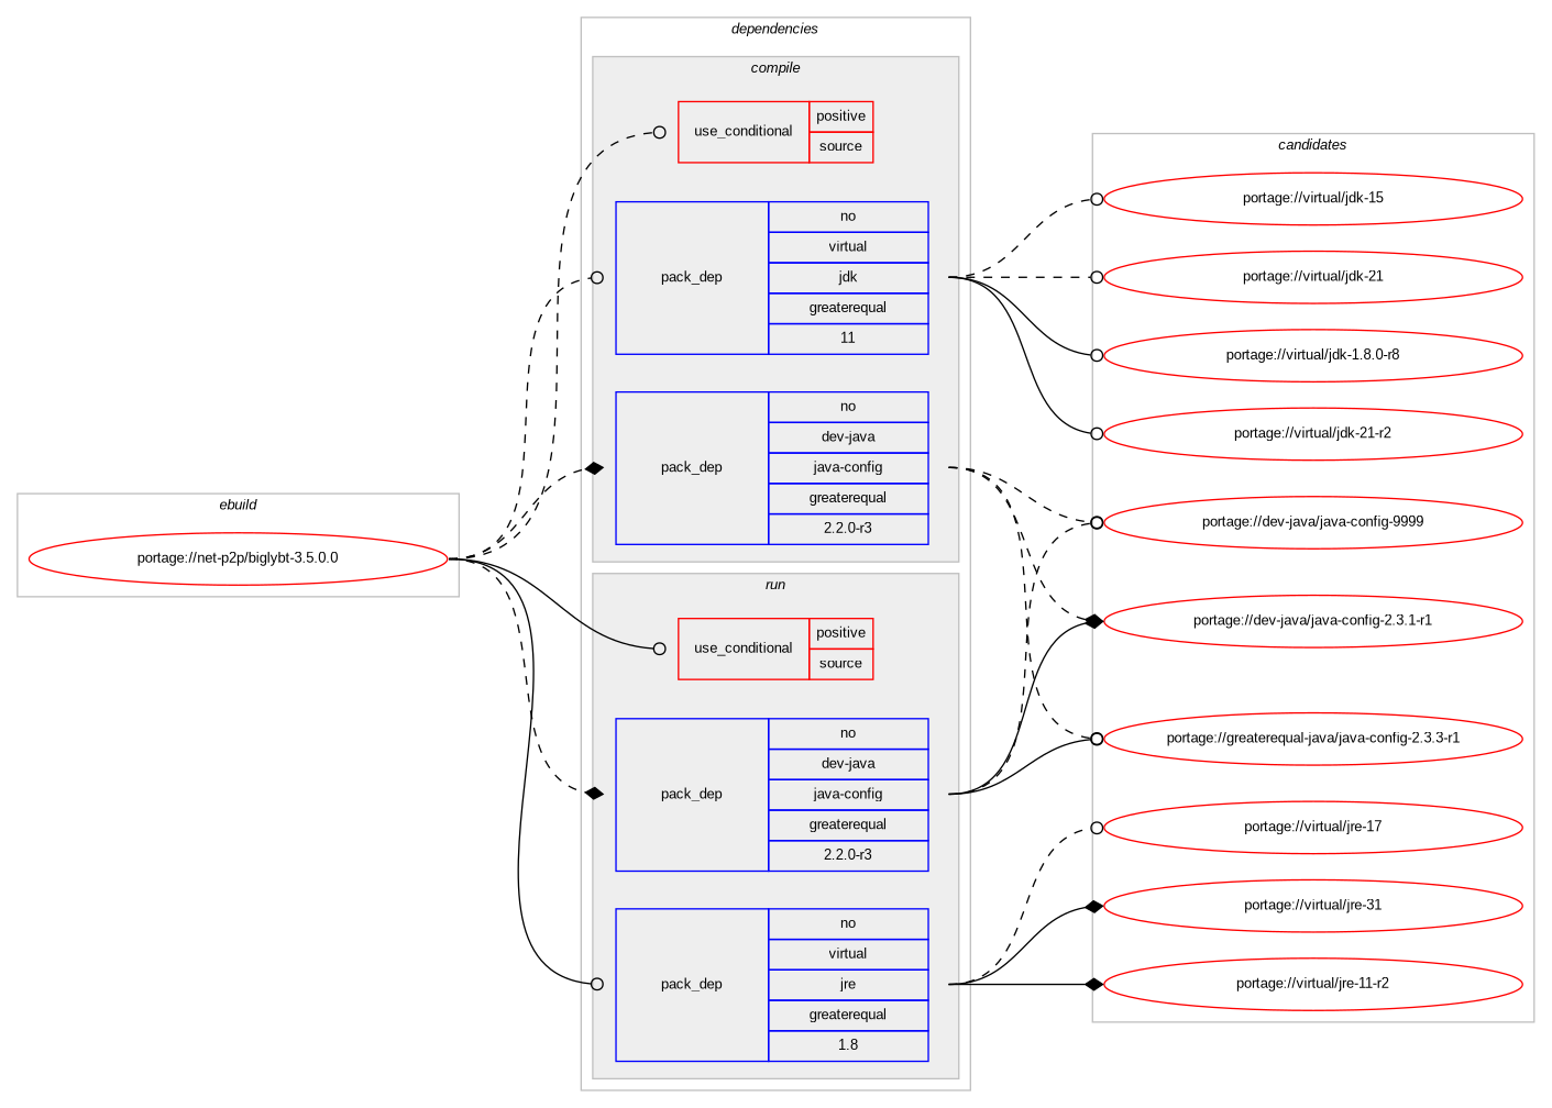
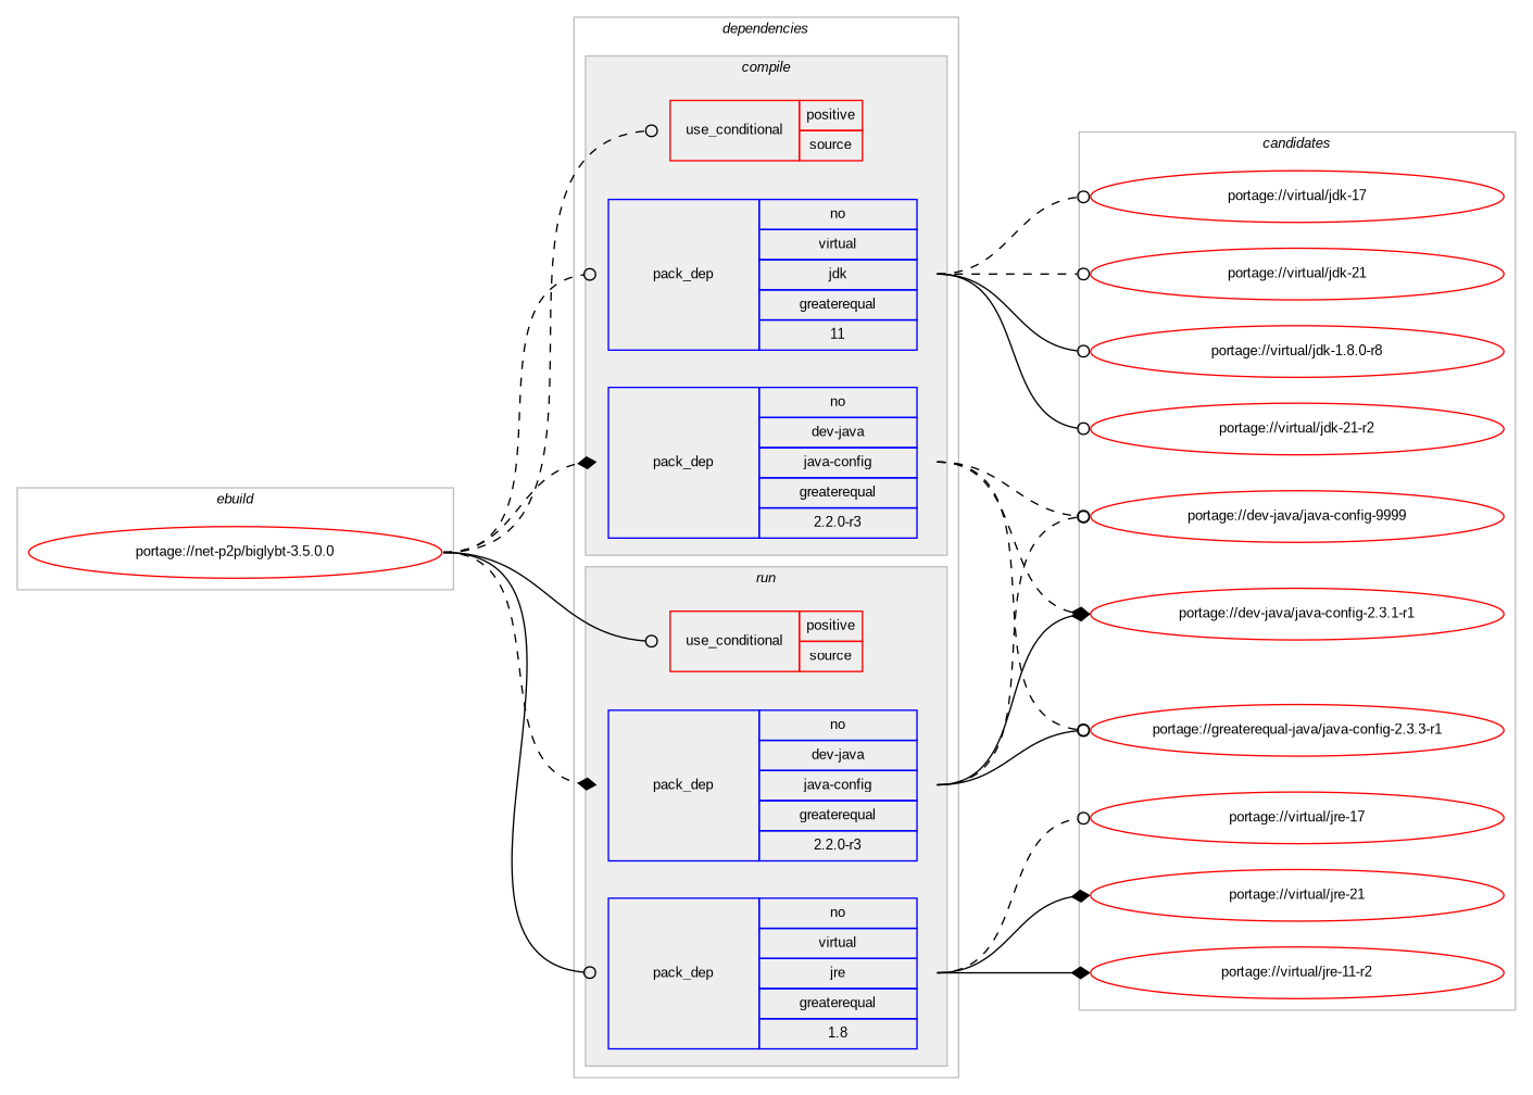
  digraph {
    compound=true
    concentrate=true
    fontname="Liberation Sans"
    fontsize=10
    newrank=true
    rankdir=LR
    ranksep=1.5
    node [color=red fontname="Liberation Sans" fontsize=10]
    edge [arrowhead=odot fontname="Liberation Sans" headport=w style=dashed tailport=e weight=100]
    n1 [label="portage://net-p2p/biglybt-3.5.0.0" width=4]
    n2 [label=<<TABLE BORDER="0" CELLBORDER="1" CELLSPACING="0" CELLPADDING="4"><TR><TD ROWSPAN="3" CELLPADDING="10">use_conditional</TD></TR><TR><TD>positive</TD></TR><TR><TD>source</TD></TR></TABLE>> shape=none]
    n3 [color=blue label=<<TABLE BORDER="0" CELLBORDER="1" CELLSPACING="0" CELLPADDING="4" WIDTH="220"><TR><TD ROWSPAN="6" CELLPADDING="30">pack_dep</TD></TR><TR><TD WIDTH="110">no</TD></TR><TR><TD>dev-java</TD></TR><TR><TD>java-config</TD></TR><TR><TD>greaterequal</TD></TR><TR><TD>2.2.0-r3</TD></TR></TABLE>> shape=none]
    n4 [color=blue label=<<TABLE BORDER="0" CELLBORDER="1" CELLSPACING="0" CELLPADDING="4" WIDTH="220"><TR><TD ROWSPAN="6" CELLPADDING="30">pack_dep</TD></TR><TR><TD WIDTH="110">no</TD></TR><TR><TD>virtual</TD></TR><TR><TD>jdk</TD></TR><TR><TD>greaterequal</TD></TR><TR><TD>11</TD></TR></TABLE>> shape=none]
    n5 [label=<<TABLE BORDER="0" CELLBORDER="1" CELLSPACING="0" CELLPADDING="4"><TR><TD ROWSPAN="3" CELLPADDING="10">use_conditional</TD></TR><TR><TD>positive</TD></TR><TR><TD>source</TD></TR></TABLE>> shape=none]
    n6 [color=blue label=<<TABLE BORDER="0" CELLBORDER="1" CELLSPACING="0" CELLPADDING="4" WIDTH="220"><TR><TD ROWSPAN="6" CELLPADDING="30">pack_dep</TD></TR><TR><TD WIDTH="110">no</TD></TR><TR><TD>dev-java</TD></TR><TR><TD>java-config</TD></TR><TR><TD>greaterequal</TD></TR><TR><TD>2.2.0-r3</TD></TR></TABLE>> shape=none]
    n7 [color=blue label=<<TABLE BORDER="0" CELLBORDER="1" CELLSPACING="0" CELLPADDING="4" WIDTH="220"><TR><TD ROWSPAN="6" CELLPADDING="30">pack_dep</TD></TR><TR><TD WIDTH="110">no</TD></TR><TR><TD>virtual</TD></TR><TR><TD>jre</TD></TR><TR><TD>greaterequal</TD></TR><TR><TD>1.8</TD></TR></TABLE>> shape=none]
    n8 [label="portage://dev-java/java-config-2.3.1-r1" width=4]
    n9 [label="portage://greaterequal-java/java-config-2.3.3-r1" width=4]
    n10 [label="portage://dev-java/java-config-9999" width=4]
    n11 [label="portage://virtual/jdk-1.8.0-r8" width=4]
    n12 [label="portage://virtual/jdk-21-r2" width=4]
-   n13 [label="portage://virtual/jdk-15" width=4]
+   n13 [label="portage://virtual/jdk-17" width=4]
    n14 [label="portage://virtual/jdk-21" width=4]
    n15 [label="portage://virtual/jre-11-r2" width=4]
    n16 [label="portage://virtual/jre-17" width=4]
-   n17 [label="portage://virtual/jre-31" width=4]
+   n17 [label="portage://virtual/jre-21" width=4]
    subgraph cluster_1 {
      color=gray
      label=<<i>ebuild</i>>
      rank=same
      n1
    }
    subgraph cluster_2 {
      color=gray
      label=<<i>dependencies</i>>
      subgraph cluster_3 {
        color=gray
        fillcolor="#eeeeee"
        label=<<i>compile</i>>
        style=filled
        subgraph sub_4 {
          color=gray
          fillcolor="#eeeeee"
          label=<<i>compile</i>>
          style=filled
          n2
        }
        subgraph sub_5 {
          color=gray
          fillcolor="#eeeeee"
          label=<<i>compile</i>>
          style=filled
          n3
        }
        subgraph sub_6 {
          color=gray
          fillcolor="#eeeeee"
          label=<<i>compile</i>>
          style=filled
          n4
        }
      }
      subgraph cluster_7 {
        color=gray
        fillcolor="#eeeeee"
        label=<<i>compile and run</i>>
        style=filled
      }
      subgraph cluster_8 {
        color=gray
        fillcolor="#eeeeee"
        label=<<i>run</i>>
        style=filled
        subgraph sub_9 {
          color=gray
          fillcolor="#eeeeee"
          label=<<i>run</i>>
          style=filled
          n5
        }
        subgraph sub_10 {
          color=gray
          fillcolor="#eeeeee"
          label=<<i>run</i>>
          style=filled
          n6
        }
        subgraph sub_11 {
          color=gray
          fillcolor="#eeeeee"
          label=<<i>run</i>>
          style=filled
          n7
        }
      }
    }
    subgraph cluster_12 {
      color=gray
      label=<<i>candidates</i>>
      rank=same
      subgraph sub_13 {
        color=black
        label=<<i>candidates</i>>
        nodesep=1
        rank=same
        n8
        n9
        n10
      }
      subgraph sub_14 {
        color=black
        label=<<i>candidates</i>>
        nodesep=1
        rank=same
        n11
        n12
        n13
        n14
      }
      subgraph sub_15 {
        color=black
        label=<<i>candidates</i>>
        nodesep=1
        rank=same
        n8
        n9
        n10
      }
      subgraph sub_16 {
        color=black
        label=<<i>candidates</i>>
        nodesep=1
        rank=same
        n15
        n16
        n17
      }
    }
    n1 -> n2 [weight=20]
    n1 -> n3 [arrowhead=diamond weight=20]
    n1 -> n4 [weight=20]
    n1 -> n5 [style=solid weight=20]
    n1 -> n6 [arrowhead=diamond weight=20]
    n1 -> n7 [style=solid weight=20]
    n3 -> n8 [arrowhead=diamond]
    n3 -> n9
    n3 -> n10
    n4 -> n11 [style=solid]
    n4 -> n12 [style=solid]
    n4 -> n13
    n4 -> n14
    n6 -> n8 [arrowhead=diamond style=solid]
    n6 -> n9 [style=solid]
    n6 -> n10
    n7 -> n15 [arrowhead=diamond style=solid]
    n7 -> n16
    n7 -> n17 [arrowhead=diamond style=solid]
  }
